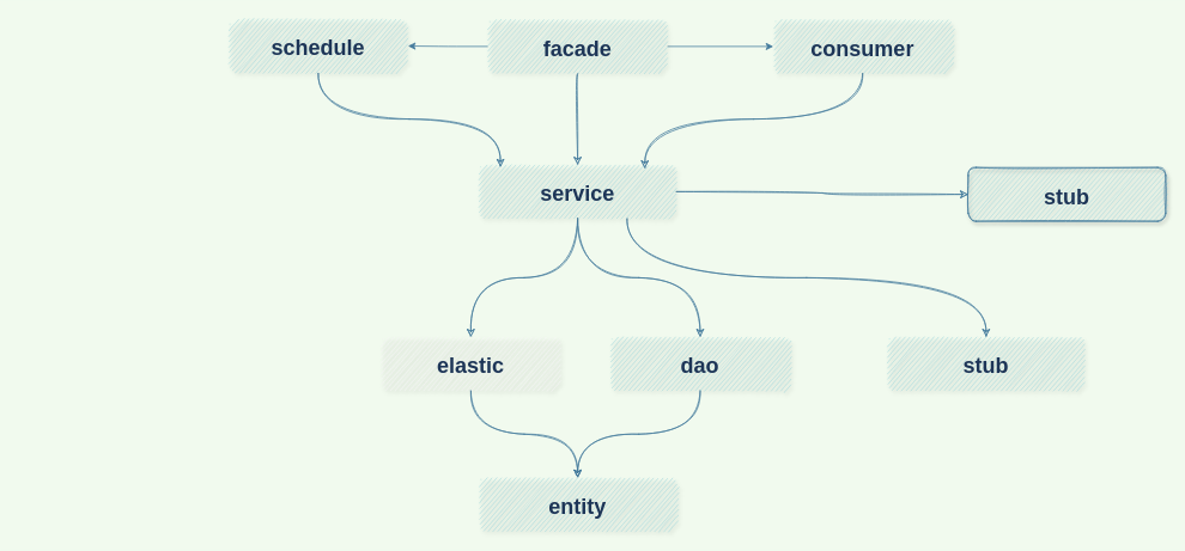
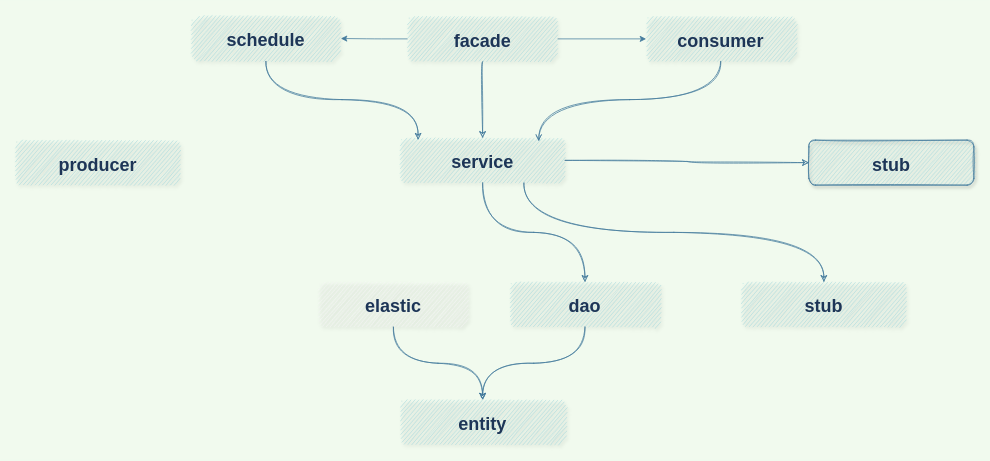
  <mxCell id="0" />
  <mxCell id="1" parent="0" />
  <mxCell id="2" style="edgeStyle=orthogonalEdgeStyle;orthogonalLoop=1;jettySize=auto;html=1;exitX=0.5;exitY=1;exitDx=0;exitDy=0;strokeColor=#457B9D;fillColor=#A8DADC;fontSize=24;fontColor=#1D3557;curved=1;sketch=1;labelBackgroundColor=#F1FAEE;" parent="1" source="5" target="10" edge="1"><mxGeometry relative="1" as="geometry" /></mxCell>
  <mxCell id="3" style="edgeStyle=orthogonalEdgeStyle;curved=0;rounded=1;sketch=0;orthogonalLoop=1;jettySize=auto;html=1;exitX=0;exitY=0.5;exitDx=0;exitDy=0;entryX=1;entryY=0.5;entryDx=0;entryDy=0;strokeColor=#457B9D;fillColor=#A8DADC;fontColor=#1D3557;" edge="1" parent="1" source="5" target="14"><mxGeometry relative="1" as="geometry" /></mxCell>
  <mxCell id="4" style="edgeStyle=orthogonalEdgeStyle;curved=0;rounded=1;sketch=0;orthogonalLoop=1;jettySize=auto;html=1;exitX=1;exitY=0.5;exitDx=0;exitDy=0;strokeColor=#457B9D;fillColor=#A8DADC;fontColor=#1D3557;" edge="1" parent="1" source="5" target="12"><mxGeometry relative="1" as="geometry" /></mxCell>
  <mxCell id="5" value="facade" style="fillColor=#A8DADC;strokeColor=none;shadow=1;fontStyle=1;fontColor=#1D3557;fontSize=24;sketch=1;rounded=1;" parent="1" vertex="1"><mxGeometry x="543" y="21" width="200" height="60" as="geometry" /></mxCell>
  <mxCell id="6" value="" style="edgeStyle=orthogonalEdgeStyle;orthogonalLoop=1;jettySize=auto;html=1;strokeColor=#457B9D;fillColor=#A8DADC;fontSize=24;fontColor=#1D3557;curved=1;sketch=1;labelBackgroundColor=#F1FAEE;" parent="1" source="10" target="22" edge="1"><mxGeometry relative="1" as="geometry" /></mxCell>
  <mxCell id="7" style="edgeStyle=orthogonalEdgeStyle;orthogonalLoop=1;jettySize=auto;html=1;exitX=0.5;exitY=1;exitDx=0;exitDy=0;strokeColor=#457B9D;fontColor=#1D3557;curved=1;sketch=1;labelBackgroundColor=#F1FAEE;" edge="1" parent="1" source="10" target="20"><mxGeometry relative="1" as="geometry" /></mxCell>
- <mxCell id="8" style="edgeStyle=orthogonalEdgeStyle;orthogonalLoop=1;jettySize=auto;html=1;exitX=0.5;exitY=1;exitDx=0;exitDy=0;entryX=0.5;entryY=0;entryDx=0;entryDy=0;strokeColor=#457B9D;fontColor=#1D3557;curved=1;sketch=1;labelBackgroundColor=#F1FAEE;" edge="1" parent="1" source="10" target="17"><mxGeometry relative="1" as="geometry" /></mxCell>
  <mxCell id="9" style="edgeStyle=orthogonalEdgeStyle;orthogonalLoop=1;jettySize=auto;html=1;exitX=0.75;exitY=1;exitDx=0;exitDy=0;strokeColor=#457B9D;fontColor=#1D3557;curved=1;sketch=1;labelBackgroundColor=#F1FAEE;" edge="1" parent="1" source="10" target="18"><mxGeometry relative="1" as="geometry" /></mxCell>
  <mxCell id="10" value="service" style="fillColor=#A8DADC;strokeColor=none;shadow=1;fontStyle=1;fontColor=#1D3557;fontSize=24;sketch=1;rounded=1;" parent="1" vertex="1"><mxGeometry x="533" y="183" width="220" height="60" as="geometry" /></mxCell>
- <mxCell id="11" style="edgeStyle=orthogonalEdgeStyle;orthogonalLoop=1;jettySize=auto;html=1;exitX=0.5;exitY=1;exitDx=0;exitDy=0;entryX=0.84;entryY=0.067;entryDx=0;entryDy=0;entryPerimeter=0;strokeColor=#457B9D;fontColor=#1D3557;curved=1;sketch=1;labelBackgroundColor=#F1FAEE;" edge="1" parent="1" source="12" target="10"><mxGeometry relative="1" as="geometry" /></mxCell>
+ <mxCell id="11" style="edgeStyle=orthogonalEdgeStyle;orthogonalLoop=1;jettySize=auto;html=1;exitX=0.5;exitY=1;exitDx=0;exitDy=0;entryX=0.84;entryY=0.067;entryDx=0;entryDy=0;entryPerimeter=0;strokeColor=#457B9D;fontColor=#1D3557;curved=1;sketch=1;labelBackgroundColor=#F1FAEE;endArrow=open;" edge="1" parent="1" source="12" target="10"><mxGeometry relative="1" as="geometry" /></mxCell>
  <mxCell id="12" value="consumer" style="fillColor=#A8DADC;strokeColor=none;shadow=1;fontStyle=1;fontColor=#1D3557;fontSize=24;sketch=1;rounded=1;" parent="1" vertex="1"><mxGeometry x="861" y="21" width="199" height="60" as="geometry" /></mxCell>
  <mxCell id="13" style="edgeStyle=orthogonalEdgeStyle;orthogonalLoop=1;jettySize=auto;html=1;exitX=0.5;exitY=1;exitDx=0;exitDy=0;entryX=0.109;entryY=0.039;entryDx=0;entryDy=0;entryPerimeter=0;strokeColor=#457B9D;fillColor=#A8DADC;fontSize=24;fontColor=#1D3557;curved=1;sketch=1;labelBackgroundColor=#F1FAEE;" parent="1" source="14" target="10" edge="1"><mxGeometry relative="1" as="geometry" /></mxCell>
  <mxCell id="14" value="schedule" style="fillColor=#A8DADC;strokeColor=none;shadow=1;fontStyle=1;fontColor=#1D3557;fontSize=24;arcSize=24;sketch=1;rounded=1;" parent="1" vertex="1"><mxGeometry x="254" y="20" width="200" height="61" as="geometry" /></mxCell>
+ <mxCell id="15" value="producer" style="fillColor=#A8DADC;strokeColor=none;shadow=1;fontStyle=1;fontColor=#1D3557;fontSize=24;sketch=1;rounded=1;" parent="1" vertex="1"><mxGeometry x="20" y="186" width="220" height="60" as="geometry" /></mxCell>
  <mxCell id="16" style="edgeStyle=orthogonalEdgeStyle;orthogonalLoop=1;jettySize=auto;html=1;exitX=0.5;exitY=1;exitDx=0;exitDy=0;entryX=0.5;entryY=0;entryDx=0;entryDy=0;strokeColor=#457B9D;fontColor=#1D3557;curved=1;sketch=1;labelBackgroundColor=#F1FAEE;" edge="1" parent="1" source="17" target="21"><mxGeometry relative="1" as="geometry" /></mxCell>
  <mxCell id="17" value="elastic" style="fillColor=#f5f5f5;strokeColor=none;shadow=1;fontStyle=1;fontColor=#1D3557;fontSize=24;sketch=1;rounded=1;" parent="1" vertex="1"><mxGeometry x="424" y="375" width="200" height="60" as="geometry" /></mxCell>
  <mxCell id="18" value="stub" style="fillColor=#A8DADC;strokeColor=none;shadow=1;fontStyle=1;fontColor=#1D3557;fontSize=24;sketch=1;rounded=1;" parent="1" vertex="1"><mxGeometry x="988" y="375" width="220" height="60" as="geometry" /></mxCell>
  <mxCell id="19" value="" style="edgeStyle=orthogonalEdgeStyle;orthogonalLoop=1;jettySize=auto;html=1;strokeColor=#457B9D;fillColor=#A8DADC;fontSize=24;fontColor=#1D3557;curved=1;sketch=1;labelBackgroundColor=#F1FAEE;" parent="1" source="20" target="21" edge="1"><mxGeometry relative="1" as="geometry" /></mxCell>
  <mxCell id="20" value="dao" style="fillColor=#A8DADC;strokeColor=none;shadow=1;fontStyle=1;fontColor=#1D3557;fontSize=24;sketch=1;rounded=1;" parent="1" vertex="1"><mxGeometry x="679" y="375" width="201" height="60" as="geometry" /></mxCell>
  <mxCell id="21" value="entity" style="fillColor=#A8DADC;strokeColor=none;shadow=1;fontStyle=1;fontColor=#1D3557;fontSize=24;sketch=1;rounded=1;" parent="1" vertex="1"><mxGeometry x="533" y="532" width="220" height="60" as="geometry" /></mxCell>
  <mxCell id="22" value="stub" style="fillColor=#A8DADC;strokeColor=#457B9D;shadow=1;fontStyle=1;fontSize=24;labelBackgroundColor=none;fontColor=#1D3557;sketch=1;rounded=1;" parent="1" vertex="1"><mxGeometry x="1078" y="186" width="220" height="60" as="geometry" /></mxCell>
